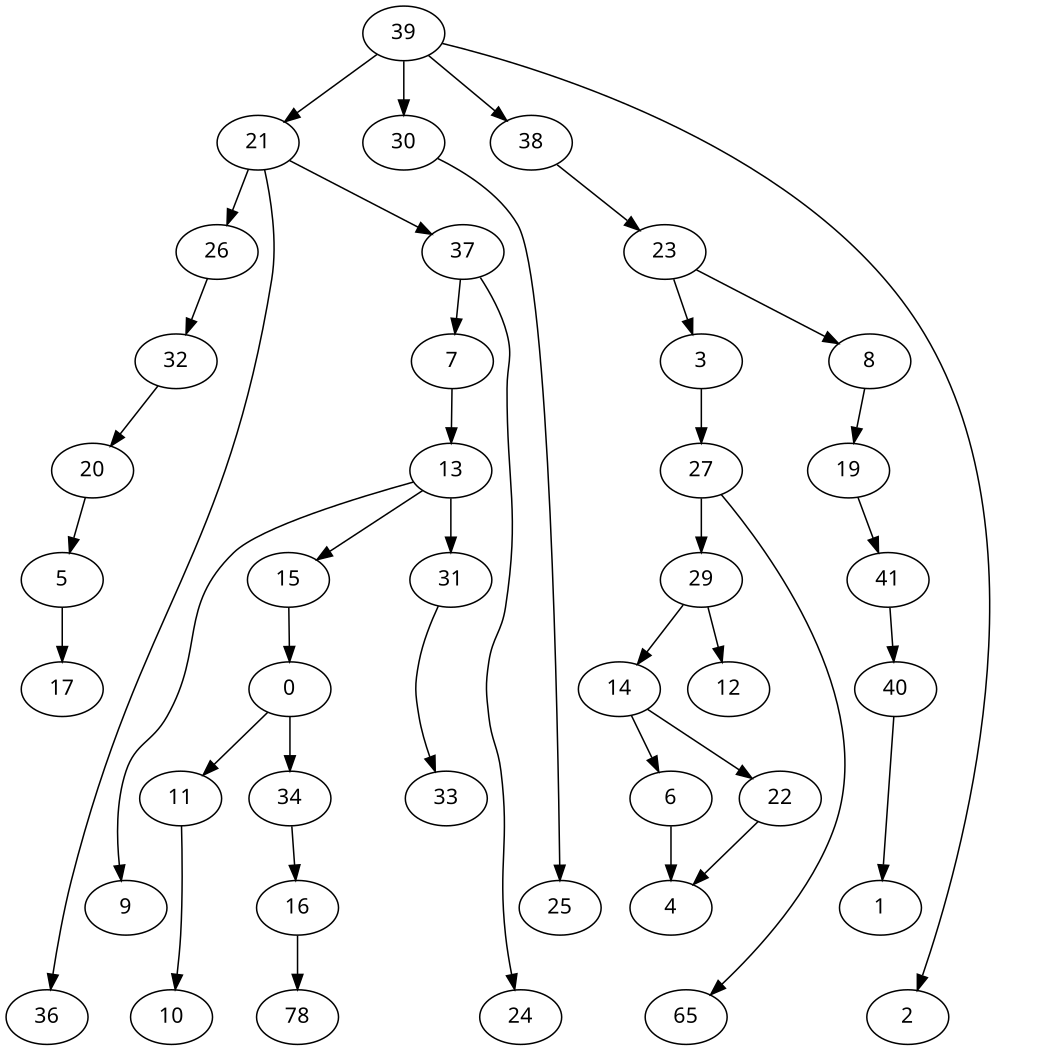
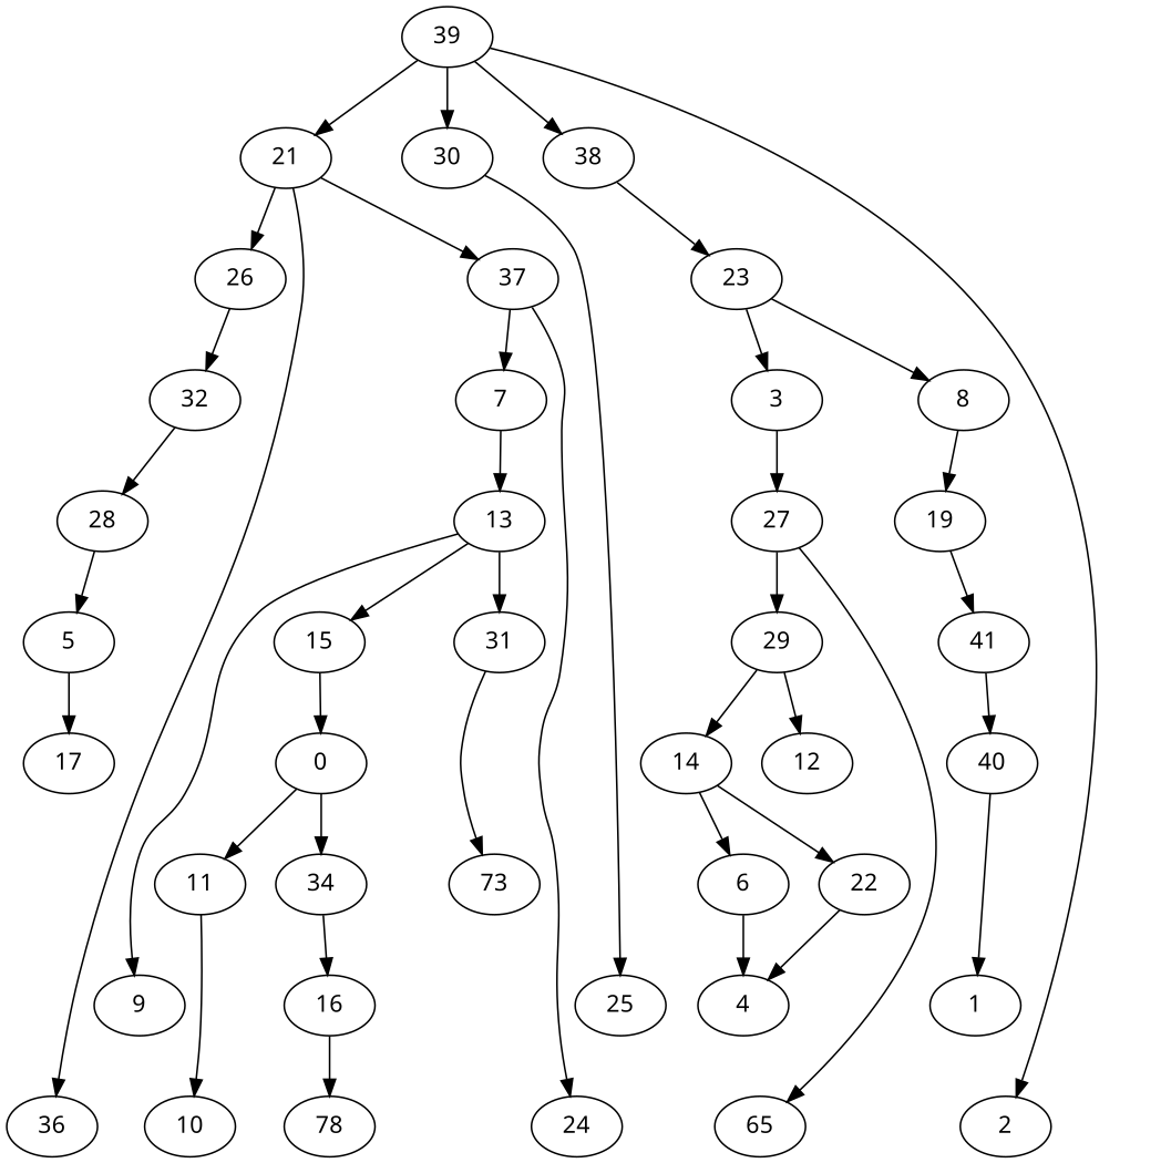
  digraph {
    fontname="Noto Sans"
    node [fontname="Noto Sans"]
    edge [fontname="Noto Sans" weight=0]
    0
    11
    34
    10
    16
    n6 [label=78]
    3
    27
    29
    n10 [label=65]
    14
    12
    6
    22
    4
    5
    17
    7
    13
    9
    15
    31
-   33
+   33 [label=73]
    8
    19
    41
    40
    1
-   20
+   20 [label=28]
    21
    26
    36
    37
    32
    24
    23
    30
    25
    38
    39
    2
    0 -> 11
    0 -> 34 [weight=1]
    11 -> 10
    34 -> 16
    16 -> n6 [weight=2]
    3 -> 27
    27 -> 29 [weight=1]
    27 -> n10
    29 -> 14
    29 -> 12
    14 -> 6
    14 -> 22
    6 -> 4 [weight=1]
    22 -> 4
    5 -> 17
    7 -> 13
    13 -> 9
    13 -> 15
    13 -> 31 [weight=1]
    15 -> 0
    31 -> 33
    8 -> 19
    19 -> 41
    41 -> 40
    40 -> 1
    20 -> 5
    21 -> 26
    21 -> 36
    21 -> 37
    26 -> 32
    37 -> 7
    37 -> 24
    32 -> 20
    23 -> 3
    23 -> 8
    30 -> 25
    38 -> 23
    39 -> 21
    39 -> 30 [weight=1]
    39 -> 38
    39 -> 2
  }
